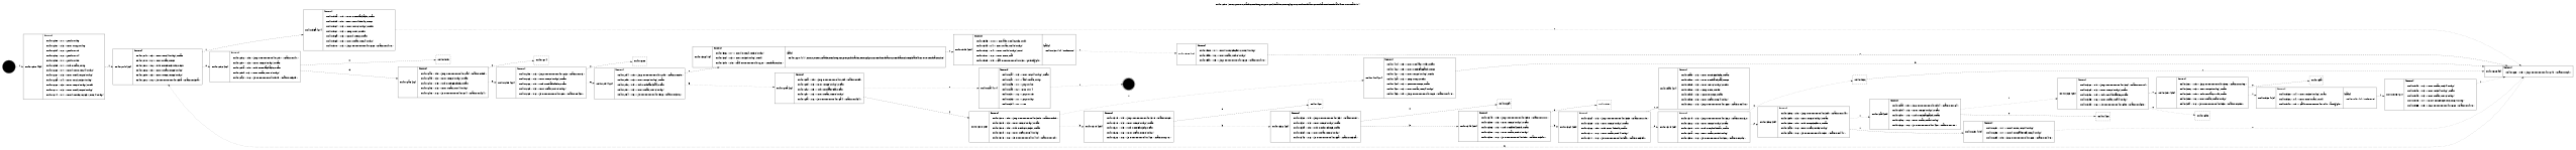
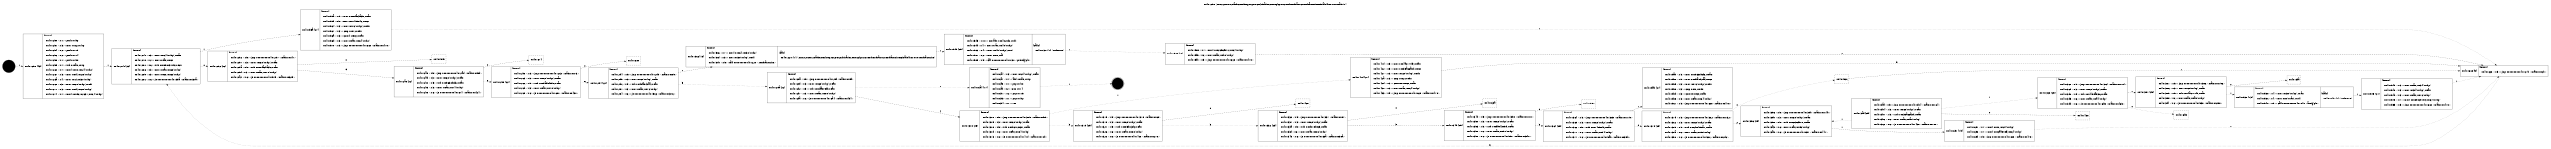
  digraph {
    label="0x401250 (/mnt/c/Users/mathe/Desktop/tcc/POCII/binaries/extr_php-srcZendzend_ast.c_zend_ast_size_Final-ollvm.out::main(0))"
    labelloc=t
    rankdir=LR
    node [shape=record]
    edge [style=dashed]
    Entry [fillcolor=black height=0.3 shape=circle style=filled width=0.3]
    n2 [label="{\n     0x401250 [43]\l\n     | [instrs]\l\n     &nbsp;&nbsp;0x401250 \<+1\>: push %rbp\l\n     &nbsp;&nbsp;0x401251 \<+3\>: mov %rsp,%rbp\l\n     &nbsp;&nbsp;0x401254 \<+2\>: push %r15\l\n     &nbsp;&nbsp;0x401256 \<+2\>: push %r14\l\n     &nbsp;&nbsp;0x401258 \<+1\>: push %rbx\l\n     &nbsp;&nbsp;0x401259 \<+7\>: sub $0xa8,%rsp\l\n     &nbsp;&nbsp;0x401260 \<+7\>: movl $0x0,-0x24(%rbp)\l\n     &nbsp;&nbsp;0x401267 \<+3\>: mov %edi,-0x28(%rbp)\l\n     &nbsp;&nbsp;0x40126a \<+4\>: mov %rsi,-0x30(%rbp)\l\n     &nbsp;&nbsp;0x40126e \<+3\>: mov -0x28(%rbp),%edi\l\n     &nbsp;&nbsp;0x401271 \<+3\>: mov %edi,-0x20(%rbp)\l\n     &nbsp;&nbsp;0x401274 \<+7\>: movl $0xd6102631,-0x64(%rbp)\l\n  }"]
    n3 [label="{\n     0x40127b [23]\l\n     | [instrs]\l\n     &nbsp;&nbsp;0x40127b \<+3\>: mov -0x64(%rbp),%eax\l\n     &nbsp;&nbsp;0x40127e \<+2\>: mov %eax,%ecx\l\n     &nbsp;&nbsp;0x401280 \<+6\>: sub $0x890c91de,%ecx\l\n     &nbsp;&nbsp;0x401286 \<+3\>: mov %eax,-0x68(%rbp)\l\n     &nbsp;&nbsp;0x401289 \<+3\>: mov %ecx,-0x6c(%rbp)\l\n     &nbsp;&nbsp;0x40128c \<+6\>: je 000000000040155a \<main+0x30a\>\l\n  }"]
    n4 [label="{\n     0x40155a [27]\l\n     | [instrs]\l\n     &nbsp;&nbsp;0x40155a \<+5\>: mov $0x8dacba39,%eax\l\n     &nbsp;&nbsp;0x40155f \<+5\>: mov $0x74e5e4c,%ecx\l\n     &nbsp;&nbsp;0x401564 \<+3\>: mov -0x1c(%rbp),%edx\l\n     &nbsp;&nbsp;0x401567 \<+3\>: cmp $0x1,%edx\l\n     &nbsp;&nbsp;0x40156a \<+3\>: cmovl %ecx,%eax\l\n     &nbsp;&nbsp;0x40156d \<+3\>: mov %eax,-0x64(%rbp)\l\n     &nbsp;&nbsp;0x401570 \<+5\>: jmp 00000000004016c8 \<main+0x478\>\l\n  }"]
    n5 [label="{\n     0x401292 [22]\l\n     | [instrs]\l\n     &nbsp;&nbsp;0x401292 \<+5\>: jmp 0000000000401297 \<main+0x47\>\l\n     &nbsp;&nbsp;0x401297 \<+3\>: mov -0x68(%rbp),%eax\l\n     &nbsp;&nbsp;0x40129a \<+5\>: sub $0x8dacba39,%eax\l\n     &nbsp;&nbsp;0x40129f \<+3\>: mov %eax,-0x70(%rbp)\l\n     &nbsp;&nbsp;0x4012a2 \<+6\>: je 0000000000401575 \<main+0x325\>\l\n  }"]
    n6 [label="{\n     0x4016c8 [5]\l\n     | [instrs]\l\n     &nbsp;&nbsp;0x4016c8 \<+5\>: jmp 000000000040127b \<main+0x2b\>\l\n  }"]
    n7 [label="{\n     0x401575\l\n  }" style=dashed]
    n8 [label="{\n     0x4012a8 [22]\l\n     | [instrs]\l\n     &nbsp;&nbsp;0x4012a8 \<+5\>: jmp 00000000004012ad \<main+0x5d\>\l\n     &nbsp;&nbsp;0x4012ad \<+3\>: mov -0x68(%rbp),%eax\l\n     &nbsp;&nbsp;0x4012b0 \<+5\>: sub $0x9638bcf6,%eax\l\n     &nbsp;&nbsp;0x4012b5 \<+3\>: mov %eax,-0x74(%rbp)\l\n     &nbsp;&nbsp;0x4012b8 \<+6\>: je 0000000000401674 \<main+0x424\>\l\n  }"]
    n9 [label="{\n     0x401674\l\n  }" style=dashed]
    n10 [label="{\n     0x4012be [22]\l\n     | [instrs]\l\n     &nbsp;&nbsp;0x4012be \<+5\>: jmp 00000000004012c3 \<main+0x73\>\l\n     &nbsp;&nbsp;0x4012c3 \<+3\>: mov -0x68(%rbp),%eax\l\n     &nbsp;&nbsp;0x4012c6 \<+5\>: sub $0x9ab5f595,%eax\l\n     &nbsp;&nbsp;0x4012cb \<+3\>: mov %eax,-0x78(%rbp)\l\n     &nbsp;&nbsp;0x4012ce \<+6\>: je 0000000000401680 \<main+0x430\>\l\n  }"]
    Exit [fillcolor=black height=0.3 peripheries=2 shape=circle style=filled width=0.3]
    n12 [label="{\n     0x401680\l\n  }" style=dashed]
    n13 [label="{\n     0x4012d4 [22]\l\n     | [instrs]\l\n     &nbsp;&nbsp;0x4012d4 \<+5\>: jmp 00000000004012d9 \<main+0x89\>\l\n     &nbsp;&nbsp;0x4012d9 \<+3\>: mov -0x68(%rbp),%eax\l\n     &nbsp;&nbsp;0x4012dc \<+5\>: sub $0xbfa8d2aa,%eax\l\n     &nbsp;&nbsp;0x4012e1 \<+3\>: mov %eax,-0x7c(%rbp)\l\n     &nbsp;&nbsp;0x4012e4 \<+6\>: je 00000000004015c6 \<main+0x376\>\l\n  }"]
    n14 [label="{\n     0x4015ee [18]\l\n     | [instrs]\l\n     &nbsp;&nbsp;0x4015ee \<+7\>: movl $0x2c56f970,-0x64(%rbp)\l\n     &nbsp;&nbsp;0x4015f5 \<+6\>: mov %eax,-0xb0(%rbp)\l\n     &nbsp;&nbsp;0x4015fb \<+5\>: jmp 00000000004016c8 \<main+0x478\>\l\n  }"]
    n15 [label="{\n     0x4015c6 [15]\l\n     | [instrs]\l\n     &nbsp;&nbsp;0x4015c6 \<+7\>: movl $0x64,-0x38(%rbp)\l\n     &nbsp;&nbsp;0x4015cd \<+3\>: mov -0x38(%rbp),%edi\l\n     &nbsp;&nbsp;0x4015d0 \<+5\>: call 0000000000401220 \<zend_ast_size\>\l\n     | [calls]\l\n     &nbsp;&nbsp;0x401220 \{1\} (/mnt/c/Users/mathe/Desktop/tcc/POCII/binaries/extr_php-srcZendzend_ast.c_zend_ast_size_Final-ollvm.out::zend_ast_size)\l\n  }"]
    n16 [label="{\n     0x4012ea [22]\l\n     | [instrs]\l\n     &nbsp;&nbsp;0x4012ea \<+5\>: jmp 00000000004012ef \<main+0x9f\>\l\n     &nbsp;&nbsp;0x4012ef \<+3\>: mov -0x68(%rbp),%eax\l\n     &nbsp;&nbsp;0x4012f2 \<+5\>: sub $0xcaae7eff,%eax\l\n     &nbsp;&nbsp;0x4012f7 \<+3\>: mov %eax,-0x80(%rbp)\l\n     &nbsp;&nbsp;0x4012fa \<+6\>: je 00000000004016a4 \<main+0x454\>\l\n  }"]
    n17 [label="{\n     0x4015d5 [25]\l\n     | [instrs]\l\n     &nbsp;&nbsp;0x4015d5 \<+10\>: movabs $0x4020f2,%rdi\l\n     &nbsp;&nbsp;0x4015df \<+4\>: mov %rax,-0x40(%rbp)\l\n     &nbsp;&nbsp;0x4015e3 \<+4\>: mov -0x40(%rbp),%rsi\l\n     &nbsp;&nbsp;0x4015e7 \<+2\>: mov $0x0,%al\l\n     &nbsp;&nbsp;0x4015e9 \<+5\>: call 0000000000401030 \<printf@plt\>\l\n     | [calls]\l\n     &nbsp;&nbsp;0x401030 \{1\} (unknown)\l\n  }"]
    n18 [label="{\n     0x4016a4 [17]\l\n     | [instrs]\l\n     &nbsp;&nbsp;0x4016a4 \<+3\>: mov -0x24(%rbp),%eax\l\n     &nbsp;&nbsp;0x4016a7 \<+7\>: add $0xa8,%rsp\l\n     &nbsp;&nbsp;0x4016ae \<+1\>: pop %rbx\l\n     &nbsp;&nbsp;0x4016af \<+2\>: pop %r14\l\n     &nbsp;&nbsp;0x4016b1 \<+2\>: pop %r15\l\n     &nbsp;&nbsp;0x4016b3 \<+1\>: pop %rbp\l\n     &nbsp;&nbsp;0x4016b4 \<+1\>: ret\l\n  }"]
    n19 [label="{\n     0x401300 [25]\l\n     | [instrs]\l\n     &nbsp;&nbsp;0x401300 \<+5\>: jmp 0000000000401305 \<main+0xb5\>\l\n     &nbsp;&nbsp;0x401305 \<+3\>: mov -0x68(%rbp),%eax\l\n     &nbsp;&nbsp;0x401308 \<+5\>: sub $0xd6102631,%eax\l\n     &nbsp;&nbsp;0x40130d \<+6\>: mov %eax,-0x84(%rbp)\l\n     &nbsp;&nbsp;0x401313 \<+6\>: je 000000000040141d \<main+0x1cd\>\l\n  }"]
    n20 [label="{\n     0x401545 [21]\l\n     | [instrs]\l\n     &nbsp;&nbsp;0x401545 \<+3\>: mov %eax,-0x34(%rbp)\l\n     &nbsp;&nbsp;0x401548 \<+3\>: mov -0x34(%rbp),%eax\l\n     &nbsp;&nbsp;0x40154b \<+3\>: mov %eax,-0x1c(%rbp)\l\n     &nbsp;&nbsp;0x40154e \<+7\>: movl $0x890c91de,-0x64(%rbp)\l\n     &nbsp;&nbsp;0x401555 \<+5\>: jmp 00000000004016c8 \<main+0x478\>\l\n  }"]
    n21 [label="{\n     0x40141d [27]\l\n     | [instrs]\l\n     &nbsp;&nbsp;0x40141d \<+5\>: mov $0x4ac177f9,%eax\l\n     &nbsp;&nbsp;0x401422 \<+5\>: mov $0x35a66a3d,%ecx\l\n     &nbsp;&nbsp;0x401427 \<+3\>: mov -0x20(%rbp),%edx\l\n     &nbsp;&nbsp;0x40142a \<+3\>: cmp $0x2,%edx\l\n     &nbsp;&nbsp;0x40142d \<+3\>: cmovne %ecx,%eax\l\n     &nbsp;&nbsp;0x401430 \<+3\>: mov %eax,-0x64(%rbp)\l\n     &nbsp;&nbsp;0x401433 \<+5\>: jmp 00000000004016c8 \<main+0x478\>\l\n  }"]
    n22 [label="{\n     0x401319 [25]\l\n     | [instrs]\l\n     &nbsp;&nbsp;0x401319 \<+5\>: jmp 000000000040131e \<main+0xce\>\l\n     &nbsp;&nbsp;0x40131e \<+3\>: mov -0x68(%rbp),%eax\l\n     &nbsp;&nbsp;0x401321 \<+5\>: sub $0xe5f1c3fc,%eax\l\n     &nbsp;&nbsp;0x401326 \<+6\>: mov %eax,-0x88(%rbp)\l\n     &nbsp;&nbsp;0x40132c \<+6\>: je 00000000004014c8 \<main+0x278\>\l\n  }"]
    n23 [label="{\n     0x4013fa\l\n  }" style=dashed]
    n24 [label="{\n     0x4014c8\l\n  }" style=dashed]
    n25 [label="{\n     0x401332 [25]\l\n     | [instrs]\l\n     &nbsp;&nbsp;0x401332 \<+5\>: jmp 0000000000401337 \<main+0xe7\>\l\n     &nbsp;&nbsp;0x401337 \<+3\>: mov -0x68(%rbp),%eax\l\n     &nbsp;&nbsp;0x40133a \<+5\>: sub $0xf01edec5,%eax\l\n     &nbsp;&nbsp;0x40133f \<+6\>: mov %eax,-0x8c(%rbp)\l\n     &nbsp;&nbsp;0x401345 \<+6\>: je 000000000040163a \<main+0x3ea\>\l\n  }"]
    n26 [label="{\n     0x401538 [13]\l\n     | [instrs]\l\n     &nbsp;&nbsp;0x401538 \<+4\>: mov -0x30(%rbp),%rax\l\n     &nbsp;&nbsp;0x40153c \<+4\>: mov 0x8(%rax),%rdi\l\n     &nbsp;&nbsp;0x401540 \<+5\>: call 0000000000401040 \<atoi@plt\>\l\n     | [calls]\l\n     &nbsp;&nbsp;0x401040 \{1\} (unknown)\l\n  }"]
    n27 [label="{\n     0x40163a\l\n  }" style=dashed]
    n28 [label="{\n     0x40134b [25]\l\n     | [instrs]\l\n     &nbsp;&nbsp;0x40134b \<+5\>: jmp 0000000000401350 \<main+0x100\>\l\n     &nbsp;&nbsp;0x401350 \<+3\>: mov -0x68(%rbp),%eax\l\n     &nbsp;&nbsp;0x401353 \<+5\>: sub $0xfb94305d,%eax\l\n     &nbsp;&nbsp;0x401358 \<+6\>: mov %eax,-0x90(%rbp)\l\n     &nbsp;&nbsp;0x40135e \<+6\>: je 0000000000401590 \<main+0x340\>\l\n  }"]
    n29 [label="{\n     0x4013e1 [25]\l\n     | [instrs]\l\n     &nbsp;&nbsp;0x4013e1 \<+5\>: jmp 00000000004013e6 \<main+0x196\>\l\n     &nbsp;&nbsp;0x4013e6 \<+3\>: mov -0x68(%rbp),%eax\l\n     &nbsp;&nbsp;0x4013e9 \<+5\>: sub $0x4ac177f9,%eax\l\n     &nbsp;&nbsp;0x4013ee \<+6\>: mov %eax,-0xa8(%rbp)\l\n     &nbsp;&nbsp;0x4013f4 \<+6\>: je 0000000000401538 \<main+0x2e8\>\l\n  }"]
    n30 [label="{\n     0x401590\l\n  }" style=dashed]
    n31 [label="{\n     0x401364 [25]\l\n     | [instrs]\l\n     &nbsp;&nbsp;0x401364 \<+5\>: jmp 0000000000401369 \<main+0x119\>\l\n     &nbsp;&nbsp;0x401369 \<+3\>: mov -0x68(%rbp),%eax\l\n     &nbsp;&nbsp;0x40136c \<+5\>: sub $0x74e5e4c,%eax\l\n     &nbsp;&nbsp;0x401371 \<+6\>: mov %eax,-0x94(%rbp)\l\n     &nbsp;&nbsp;0x401377 \<+6\>: je 00000000004015ab \<main+0x35b\>\l\n  }"]
    n32 [label="{\n     0x4016b5\l\n  }" style=dashed]
    n33 [label="{\n     0x4015ab [27]\l\n     | [instrs]\l\n     &nbsp;&nbsp;0x4015ab \<+5\>: mov $0x9638bcf6,%eax\l\n     &nbsp;&nbsp;0x4015b0 \<+5\>: mov $0xbfa8d2aa,%ecx\l\n     &nbsp;&nbsp;0x4015b5 \<+3\>: mov -0x1c(%rbp),%edx\l\n     &nbsp;&nbsp;0x4015b8 \<+3\>: cmp $0x0,%edx\l\n     &nbsp;&nbsp;0x4015bb \<+3\>: cmove %ecx,%eax\l\n     &nbsp;&nbsp;0x4015be \<+3\>: mov %eax,-0x64(%rbp)\l\n     &nbsp;&nbsp;0x4015c1 \<+5\>: jmp 00000000004016c8 \<main+0x478\>\l\n  }"]
    n34 [label="{\n     0x40137d [25]\l\n     | [instrs]\l\n     &nbsp;&nbsp;0x40137d \<+5\>: jmp 0000000000401382 \<main+0x132\>\l\n     &nbsp;&nbsp;0x401382 \<+3\>: mov -0x68(%rbp),%eax\l\n     &nbsp;&nbsp;0x401385 \<+5\>: sub $0x2b0b5ea1,%eax\l\n     &nbsp;&nbsp;0x40138a \<+6\>: mov %eax,-0x98(%rbp)\l\n     &nbsp;&nbsp;0x401390 \<+6\>: je 000000000040152c \<main+0x2dc\>\l\n  }"]
    n35 [label="{\n     0x4013c8 [25]\l\n     | [instrs]\l\n     &nbsp;&nbsp;0x4013c8 \<+5\>: jmp 00000000004013cd \<main+0x17d\>\l\n     &nbsp;&nbsp;0x4013cd \<+3\>: mov -0x68(%rbp),%eax\l\n     &nbsp;&nbsp;0x4013d0 \<+5\>: sub $0x44eda936,%eax\l\n     &nbsp;&nbsp;0x4013d5 \<+6\>: mov %eax,-0xa4(%rbp)\l\n     &nbsp;&nbsp;0x4013db \<+6\>: je 00000000004016b5 \<main+0x465\>\l\n  }"]
    n36 [label="{\n     0x40152c\l\n  }" style=dashed]
    n37 [label="{\n     0x401396 [25]\l\n     | [instrs]\l\n     &nbsp;&nbsp;0x401396 \<+5\>: jmp 000000000040139b \<main+0x14b\>\l\n     &nbsp;&nbsp;0x40139b \<+3\>: mov -0x68(%rbp),%eax\l\n     &nbsp;&nbsp;0x40139e \<+5\>: sub $0x2c56f970,%eax\l\n     &nbsp;&nbsp;0x4013a3 \<+6\>: mov %eax,-0x9c(%rbp)\l\n     &nbsp;&nbsp;0x4013a9 \<+6\>: je 0000000000401691 \<main+0x441\>\l\n  }"]
    n38 [label="{\n     0x401438\l\n  }" style=dashed]
    n39 [label="{\n     0x4013af [25]\l\n     | [instrs]\l\n     &nbsp;&nbsp;0x4013af \<+5\>: jmp 00000000004013b4 \<main+0x164\>\l\n     &nbsp;&nbsp;0x4013b4 \<+3\>: mov -0x68(%rbp),%eax\l\n     &nbsp;&nbsp;0x4013b7 \<+5\>: sub $0x35a66a3d,%eax\l\n     &nbsp;&nbsp;0x4013bc \<+6\>: mov %eax,-0xa0(%rbp)\l\n     &nbsp;&nbsp;0x4013c2 \<+6\>: je 0000000000401438 \<main+0x1e8\>\l\n  }"]
    n40 [label="{\n     0x401691 [19]\l\n     | [instrs]\l\n     &nbsp;&nbsp;0x401691 \<+7\>: movl $0x0,-0x24(%rbp)\l\n     &nbsp;&nbsp;0x401698 \<+7\>: movl $0xcaae7eff,-0x64(%rbp)\l\n     &nbsp;&nbsp;0x40169f \<+5\>: jmp 00000000004016c8 \<main+0x478\>\l\n  }"]
    Entry -> n2 [label=" 1" style=dotted]
    n2 -> n3 [label=" 1"]
    n3 -> n4 [label=" 1"]
    n3 -> n5 [label=" 0" style=dotted]
    n4 -> n6 [label=" 1" style=dotted]
    n5 -> n7 [label=" 0"]
    n5 -> n8 [label=" 6"]
    n6 -> n3 [label=" 6" style=dotted]
    n8 -> n9 [label=" 0"]
    n8 -> n10 [label=" 6" style=dotted]
    n10 -> n12 [label=" 0"]
    n10 -> n13 [label=" 6" style=dotted]
    n13 -> n15 [label=" 1"]
    n13 -> n16 [label=" 5" style=dotted]
    n14 -> n6 [label=" 1"]
    n15 -> n17 [label=" 1"]
    n16 -> n18 [label=" 1" style=dotted]
    n16 -> n19 [label=" 4"]
    n17 -> n14 [label=" 1" style=dotted]
    n18 -> Exit [label=" 1" style=dotted]
    n19 -> n21 [label=" 1" style=dotted]
    n19 -> n22 [label=" 3" style=dotted]
    n20 -> n6 [label=" 1" style=dotted]
    n21 -> n6 [label=" 9"]
    n22 -> n24 [label=" 0"]
    n22 -> n25 [label=" 3" style=dotted]
    n25 -> n27 [label=" 0"]
    n25 -> n28 [label=" 3"]
    n26 -> n20 [label=" 1"]
    n28 -> n30 [label=" 0"]
    n28 -> n31 [label=" 3"]
    n29 -> n23 [label=" 0"]
    n29 -> n26 [label=" 1" style=dotted]
    n31 -> n33 [label=" 1"]
    n31 -> n34 [label=" 2" style=dotted]
    n34 -> n36 [label=" 0" style=dotted]
    n34 -> n37 [label=" 2" style=dotted]
    n35 -> n29 [label=" 1"]
    n35 -> n32 [label=" 0" style=dotted]
    n36 -> n6 [label=" 1"]
-   n37 -> n39 [label=" 1" style=dotted]
+   n39 -> n37 [label=" 1" style=dotted]
    n37 -> n40 [label=" 1"]
    n39 -> n35 [label=" 1" style=dotted]
    n39 -> n38 [label=" 0"]
    n40 -> n6 [label=" 1" style=dotted]
  }
